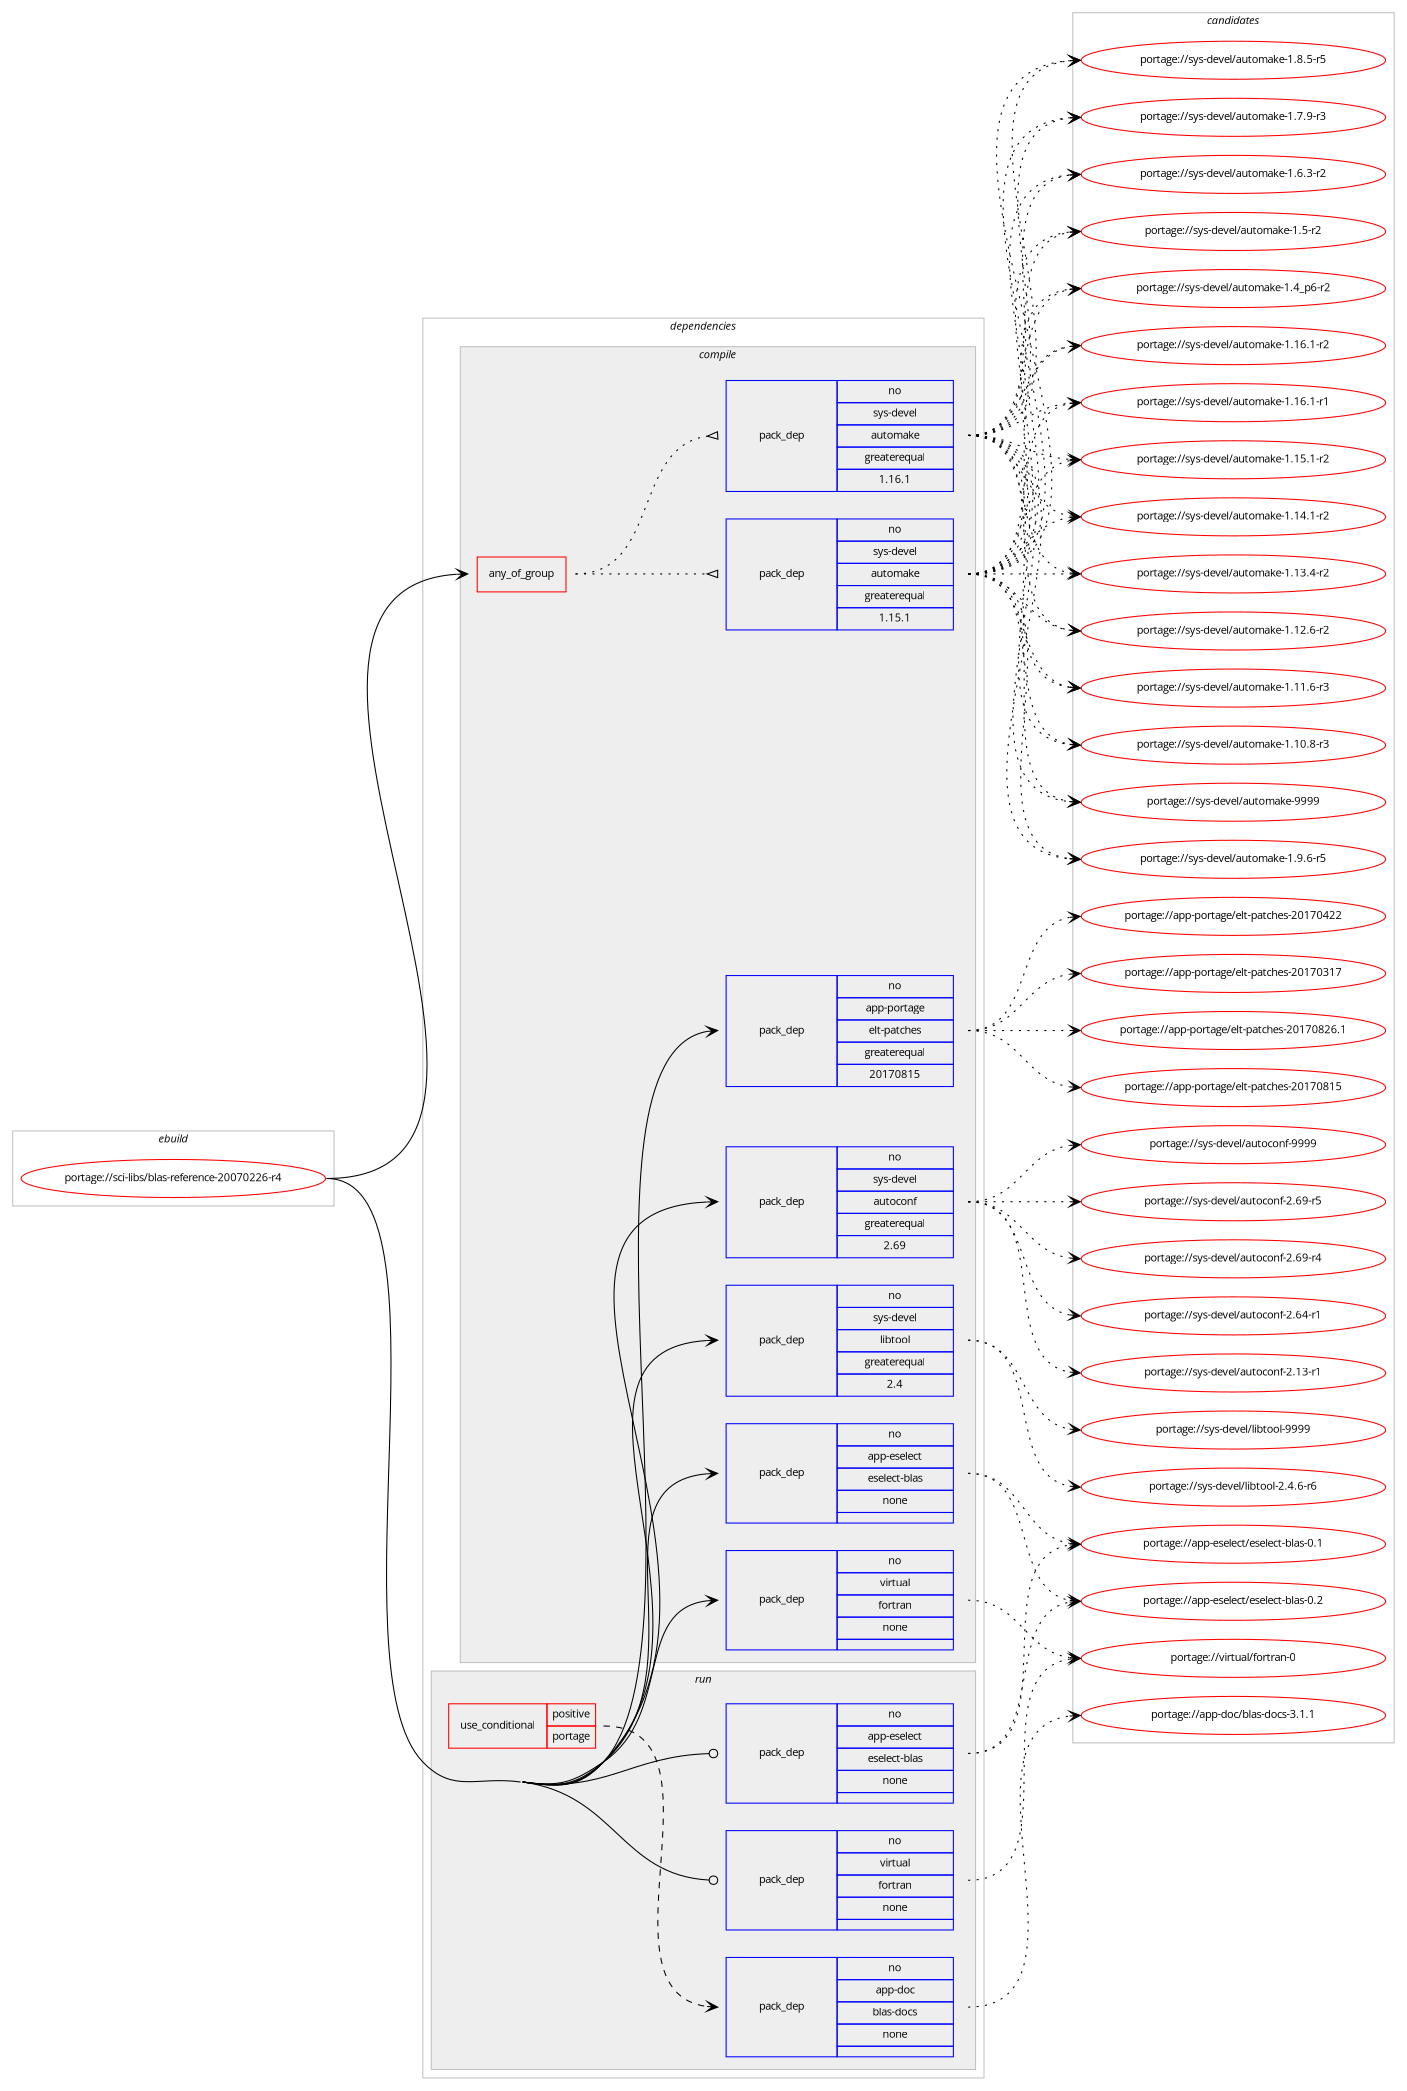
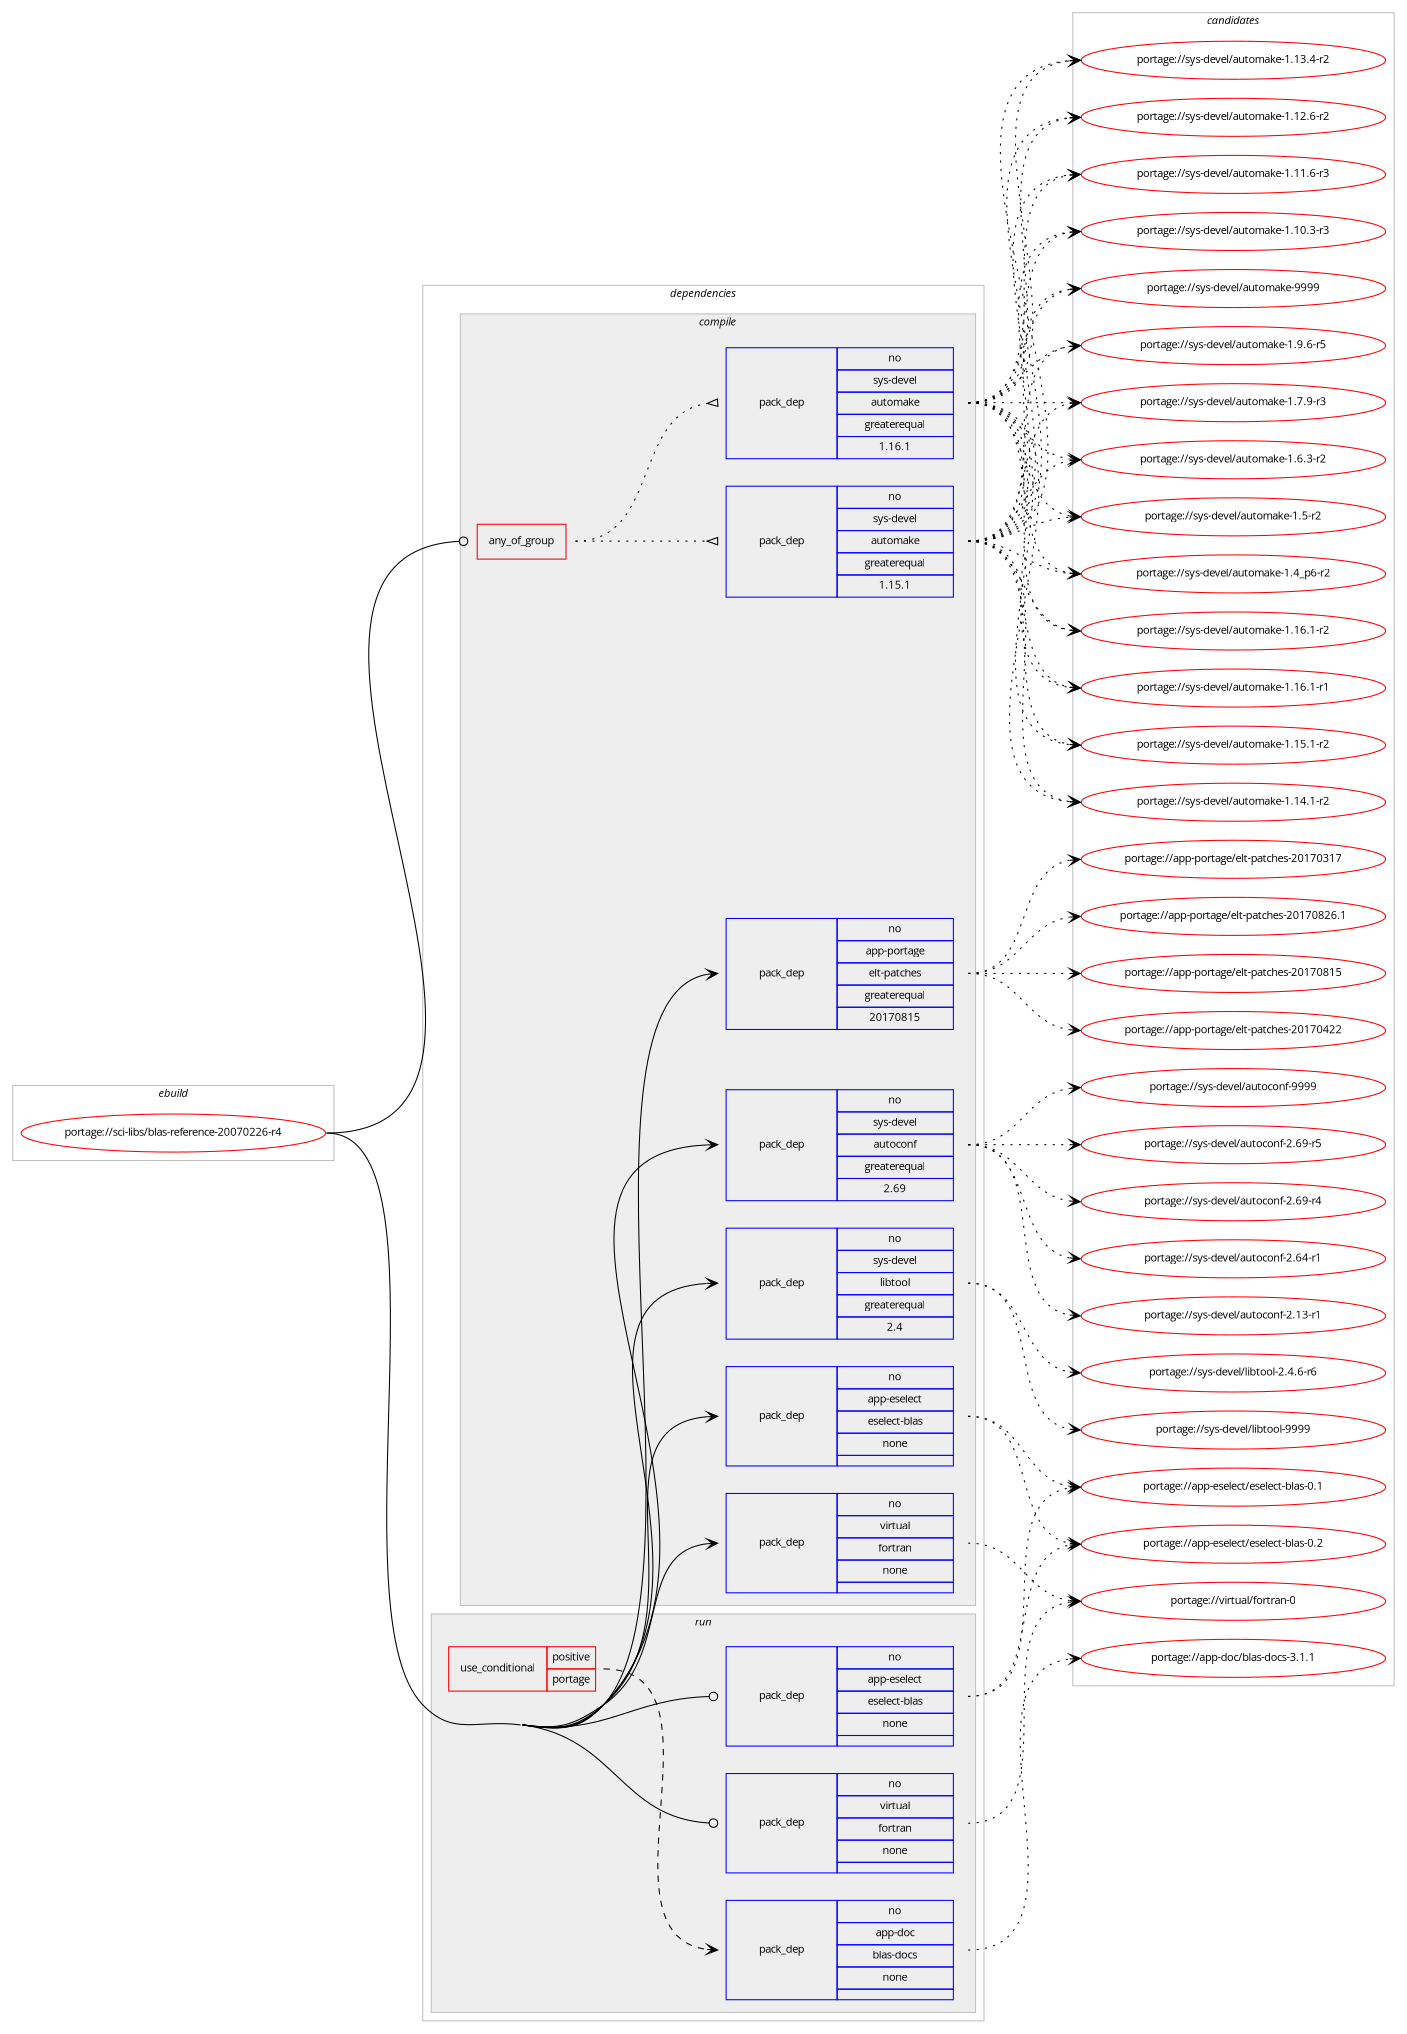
  digraph {
    compound=true
    concentrate=true
    fontname="Open Sans"
    fontsize=10
    newrank=true
    rankdir=LR
    ranksep=1.5
    node [color=red fontname="Open Sans" fontsize=10]
    edge [arrowhead=vee fontname="Open Sans" headport=w style=dotted tailport=e weight=100]
    n1 [label="portage://sci-libs/blas-reference-20070226-r4" width=4]
    n2 [color=blue label=<<TABLE BORDER="0" CELLBORDER="1" CELLSPACING="0" CELLPADDING="4" WIDTH="220"><TR><TD ROWSPAN="6" CELLPADDING="30">pack_dep</TD></TR><TR><TD WIDTH="110">no</TD></TR><TR><TD>sys-devel</TD></TR><TR><TD>automake</TD></TR><TR><TD>greaterequal</TD></TR><TR><TD>1.16.1</TD></TR></TABLE>> shape=none]
    n3 [color=blue label=<<TABLE BORDER="0" CELLBORDER="1" CELLSPACING="0" CELLPADDING="4" WIDTH="220"><TR><TD ROWSPAN="6" CELLPADDING="30">pack_dep</TD></TR><TR><TD WIDTH="110">no</TD></TR><TR><TD>sys-devel</TD></TR><TR><TD>automake</TD></TR><TR><TD>greaterequal</TD></TR><TR><TD>1.15.1</TD></TR></TABLE>> shape=none]
    n4 [label=<<TABLE BORDER="0" CELLBORDER="1" CELLSPACING="0" CELLPADDING="4"><TR><TD CELLPADDING="10">any_of_group</TD></TR></TABLE>> shape=none]
    n5 [color=blue label=<<TABLE BORDER="0" CELLBORDER="1" CELLSPACING="0" CELLPADDING="4" WIDTH="220"><TR><TD ROWSPAN="6" CELLPADDING="30">pack_dep</TD></TR><TR><TD WIDTH="110">no</TD></TR><TR><TD>app-eselect</TD></TR><TR><TD>eselect-blas</TD></TR><TR><TD>none</TD></TR><TR><TD></TD></TR></TABLE>> shape=none]
    n6 [color=blue label=<<TABLE BORDER="0" CELLBORDER="1" CELLSPACING="0" CELLPADDING="4" WIDTH="220"><TR><TD ROWSPAN="6" CELLPADDING="30">pack_dep</TD></TR><TR><TD WIDTH="110">no</TD></TR><TR><TD>app-portage</TD></TR><TR><TD>elt-patches</TD></TR><TR><TD>greaterequal</TD></TR><TR><TD>20170815</TD></TR></TABLE>> shape=none]
    n7 [color=blue label=<<TABLE BORDER="0" CELLBORDER="1" CELLSPACING="0" CELLPADDING="4" WIDTH="220"><TR><TD ROWSPAN="6" CELLPADDING="30">pack_dep</TD></TR><TR><TD WIDTH="110">no</TD></TR><TR><TD>sys-devel</TD></TR><TR><TD>autoconf</TD></TR><TR><TD>greaterequal</TD></TR><TR><TD>2.69</TD></TR></TABLE>> shape=none]
    n8 [color=blue label=<<TABLE BORDER="0" CELLBORDER="1" CELLSPACING="0" CELLPADDING="4" WIDTH="220"><TR><TD ROWSPAN="6" CELLPADDING="30">pack_dep</TD></TR><TR><TD WIDTH="110">no</TD></TR><TR><TD>sys-devel</TD></TR><TR><TD>libtool</TD></TR><TR><TD>greaterequal</TD></TR><TR><TD>2.4</TD></TR></TABLE>> shape=none]
    n9 [color=blue label=<<TABLE BORDER="0" CELLBORDER="1" CELLSPACING="0" CELLPADDING="4" WIDTH="220"><TR><TD ROWSPAN="6" CELLPADDING="30">pack_dep</TD></TR><TR><TD WIDTH="110">no</TD></TR><TR><TD>virtual</TD></TR><TR><TD>fortran</TD></TR><TR><TD>none</TD></TR><TR><TD></TD></TR></TABLE>> shape=none]
    n10 [color=blue label=<<TABLE BORDER="0" CELLBORDER="1" CELLSPACING="0" CELLPADDING="4" WIDTH="220"><TR><TD ROWSPAN="6" CELLPADDING="30">pack_dep</TD></TR><TR><TD WIDTH="110">no</TD></TR><TR><TD>app-eselect</TD></TR><TR><TD>eselect-blas</TD></TR><TR><TD>none</TD></TR><TR><TD></TD></TR></TABLE>> shape=none]
    n11 [color=blue label=<<TABLE BORDER="0" CELLBORDER="1" CELLSPACING="0" CELLPADDING="4" WIDTH="220"><TR><TD ROWSPAN="6" CELLPADDING="30">pack_dep</TD></TR><TR><TD WIDTH="110">no</TD></TR><TR><TD>app-doc</TD></TR><TR><TD>blas-docs</TD></TR><TR><TD>none</TD></TR><TR><TD></TD></TR></TABLE>> shape=none]
    n12 [label=<<TABLE BORDER="0" CELLBORDER="1" CELLSPACING="0" CELLPADDING="4"><TR><TD ROWSPAN="3" CELLPADDING="10">use_conditional</TD></TR><TR><TD>positive</TD></TR><TR><TD>portage</TD></TR></TABLE>> shape=none]
    n13 [color=blue label=<<TABLE BORDER="0" CELLBORDER="1" CELLSPACING="0" CELLPADDING="4" WIDTH="220"><TR><TD ROWSPAN="6" CELLPADDING="30">pack_dep</TD></TR><TR><TD WIDTH="110">no</TD></TR><TR><TD>virtual</TD></TR><TR><TD>fortran</TD></TR><TR><TD>none</TD></TR><TR><TD></TD></TR></TABLE>> shape=none]
    n14 [label="portage://sys-devel/automake-9999" width=4]
    n15 [label="portage://sys-devel/automake-1.9.6-r5" width=4]
-   n16 [label="portage://sys-devel/automake-1.8.5-r5" width=4]
    n17 [label="portage://sys-devel/automake-1.7.9-r3" width=4]
    n18 [label="portage://sys-devel/automake-1.6.3-r2" width=4]
    n19 [label="portage://sys-devel/automake-1.5-r2" width=4]
    n20 [label="portage://sys-devel/automake-1.4_p6-r2" width=4]
    n21 [label="portage://sys-devel/automake-1.16.1-r2" width=4]
    n22 [label="portage://sys-devel/automake-1.16.1-r1" width=4]
    n23 [label="portage://sys-devel/automake-1.15.1-r2" width=4]
    n24 [label="portage://sys-devel/automake-1.14.1-r2" width=4]
    n25 [label="portage://sys-devel/automake-1.13.4-r2" width=4]
    n26 [label="portage://sys-devel/automake-1.12.6-r2" width=4]
    n27 [label="portage://sys-devel/automake-1.11.6-r3" width=4]
-   n28 [label="portage://sys-devel/automake-1.10.8-r3" width=4]
+   n28 [label="portage://sys-devel/automake-1.10.3-r3" width=4]
    n29 [label="portage://app-eselect/eselect-blas-0.2" width=4]
    n30 [label="portage://app-eselect/eselect-blas-0.1" width=4]
    n31 [label="portage://app-portage/elt-patches-20170826.1" width=4]
    n32 [label="portage://app-portage/elt-patches-20170815" width=4]
    n33 [label="portage://app-portage/elt-patches-20170422" width=4]
    n34 [label="portage://app-portage/elt-patches-20170317" width=4]
    n35 [label="portage://sys-devel/autoconf-9999" width=4]
    n36 [label="portage://sys-devel/autoconf-2.69-r5" width=4]
    n37 [label="portage://sys-devel/autoconf-2.69-r4" width=4]
    n38 [label="portage://sys-devel/autoconf-2.64-r1" width=4]
    n39 [label="portage://sys-devel/autoconf-2.13-r1" width=4]
    n40 [label="portage://sys-devel/libtool-9999" width=4]
    n41 [label="portage://sys-devel/libtool-2.4.6-r6" width=4]
    n42 [label="portage://virtual/fortran-0" width=4]
    n43 [label="portage://app-doc/blas-docs-3.1.1" width=4]
    subgraph cluster_1 {
      color=gray
      label=<<i>ebuild</i>>
      rank=same
      n1
    }
    subgraph cluster_2 {
      color=gray
      label=<<i>dependencies</i>>
      subgraph cluster_3 {
        color=gray
        fillcolor="#eeeeee"
        label=<<i>compile</i>>
        style=filled
        subgraph sub_4 {
          color=gray
          fillcolor="#eeeeee"
          label=<<i>compile</i>>
          style=filled
          n4
          subgraph sub_5 {
            color=gray
            fillcolor="#eeeeee"
            label=<<i>compile</i>>
            style=filled
            n2
          }
          subgraph sub_6 {
            color=gray
            fillcolor="#eeeeee"
            label=<<i>compile</i>>
            style=filled
            n3
          }
        }
        subgraph sub_7 {
          color=gray
          fillcolor="#eeeeee"
          label=<<i>compile</i>>
          style=filled
          n5
        }
        subgraph sub_8 {
          color=gray
          fillcolor="#eeeeee"
          label=<<i>compile</i>>
          style=filled
          n6
        }
        subgraph sub_9 {
          color=gray
          fillcolor="#eeeeee"
          label=<<i>compile</i>>
          style=filled
          n7
        }
        subgraph sub_10 {
          color=gray
          fillcolor="#eeeeee"
          label=<<i>compile</i>>
          style=filled
          n8
        }
        subgraph sub_11 {
          color=gray
          fillcolor="#eeeeee"
          label=<<i>compile</i>>
          style=filled
          n9
        }
      }
      subgraph cluster_12 {
        color=gray
        fillcolor="#eeeeee"
        label=<<i>compile and run</i>>
        style=filled
      }
      subgraph cluster_13 {
        color=gray
        fillcolor="#eeeeee"
        label=<<i>run</i>>
        style=filled
        subgraph sub_14 {
          color=gray
          fillcolor="#eeeeee"
          label=<<i>run</i>>
          style=filled
          n10
        }
        subgraph sub_15 {
          color=gray
          fillcolor="#eeeeee"
          label=<<i>run</i>>
          style=filled
          n12
          subgraph sub_16 {
            color=gray
            fillcolor="#eeeeee"
            label=<<i>run</i>>
            style=filled
            n11
          }
        }
        subgraph sub_17 {
          color=gray
          fillcolor="#eeeeee"
          label=<<i>run</i>>
          style=filled
          n13
        }
      }
    }
    subgraph cluster_18 {
      color=gray
      label=<<i>candidates</i>>
      rank=same
      subgraph sub_19 {
        color=black
        label=<<i>candidates</i>>
        nodesep=1
        rank=same
        n14
        n15
-       n16
        n17
        n18
        n19
        n20
        n21
        n22
        n23
        n24
        n25
        n26
        n27
        n28
      }
      subgraph sub_20 {
        color=black
        label=<<i>candidates</i>>
        nodesep=1
        rank=same
        n14
        n15
-       n16
        n17
        n18
        n19
        n20
        n21
        n22
        n23
        n24
        n25
        n26
        n27
        n28
      }
      subgraph sub_21 {
        color=black
        label=<<i>candidates</i>>
        nodesep=1
        rank=same
        n29
        n30
      }
      subgraph sub_22 {
        color=black
        label=<<i>candidates</i>>
        nodesep=1
        rank=same
        n31
        n32
        n33
        n34
      }
      subgraph sub_23 {
        color=black
        label=<<i>candidates</i>>
        nodesep=1
        rank=same
        n35
        n36
        n37
        n38
        n39
      }
      subgraph sub_24 {
        color=black
        label=<<i>candidates</i>>
        nodesep=1
        rank=same
        n40
        n41
      }
      subgraph sub_25 {
        color=black
        label=<<i>candidates</i>>
        nodesep=1
        rank=same
        n42
      }
      subgraph sub_26 {
        color=black
        label=<<i>candidates</i>>
        nodesep=1
        rank=same
        n43
      }
      subgraph sub_27 {
        color=black
        label=<<i>candidates</i>>
        nodesep=1
        rank=same
        n29
        n30
      }
      subgraph sub_28 {
        color=black
        label=<<i>candidates</i>>
        nodesep=1
        rank=same
        n42
      }
    }
-   n1 -> n4 [style=solid weight=20]
+   n1 -> n4 [arrowhead=odot style=solid weight=20]
    n1 -> n5 [style=solid weight=20]
    n1 -> n6 [style=solid weight=20]
    n1 -> n7 [style=solid weight=20]
    n1 -> n8 [style=solid weight=20]
    n1 -> n9 [style=solid weight=20]
    n1 -> n10 [arrowhead=odot style=solid weight=20]
    n1 -> n13 [arrowhead=odot style=solid weight=20]
    n2 -> n14
    n2 -> n15
-   n2 -> n16
    n2 -> n17
    n2 -> n18
    n2 -> n19
    n2 -> n20
    n2 -> n21
    n2 -> n22
    n2 -> n23
    n2 -> n24
    n2 -> n25
    n2 -> n26
    n2 -> n27
    n2 -> n28
    n3 -> n14
    n3 -> n15
-   n3 -> n16
    n3 -> n17
    n3 -> n18
    n3 -> n19
    n3 -> n20
    n3 -> n21
    n3 -> n22
    n3 -> n23
    n3 -> n24
    n3 -> n25
    n3 -> n26
    n3 -> n27
    n3 -> n28
    n4 -> n2 [arrowhead=oinv weight=20]
    n4 -> n3 [arrowhead=oinv weight=20]
    n5 -> n29
    n5 -> n30
    n6 -> n31
    n6 -> n32
    n6 -> n33
    n6 -> n34
    n7 -> n35
    n7 -> n36
    n7 -> n37
    n7 -> n38
    n7 -> n39
    n8 -> n40
    n8 -> n41
    n9 -> n42
    n10 -> n29
    n10 -> n30
    n11 -> n43
    n12 -> n11 [style=dashed weight=20]
    n13 -> n42
  }
